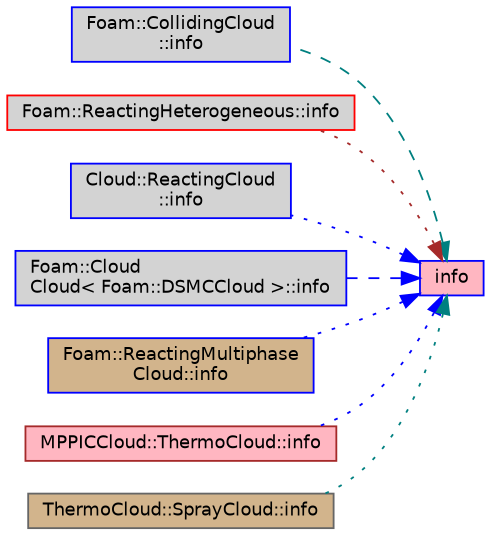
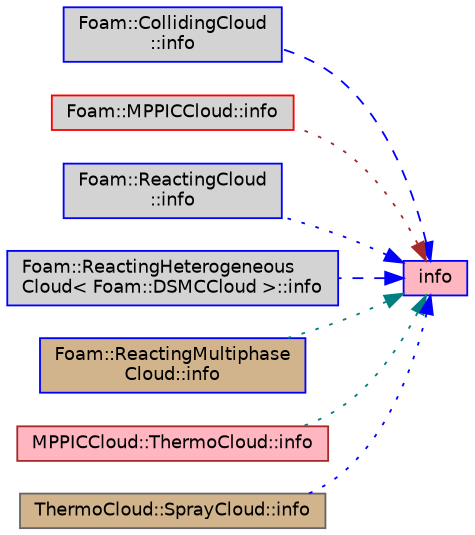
  digraph {
    rankdir=RL
    node [color=blue fillcolor=lightgrey fontname=Helvetica fontsize=10 shape=box style=filled]
    edge [color=blue dir=back fontname=Helvetica fontsize=10 labelfontname=Helvetica labelfontsize=10 style=dotted]
    n1 [fillcolor=lightpink fontcolor=black height=0.2 label=info width=0.4]
    n2 [height=0.2 label="Foam::CollidingCloud\l::info" width=0.4]
-   n3 [color=red height=0.2 label="Foam::ReactingHeterogeneous::info" width=0.4]
-   n4 [height=0.2 label="Cloud::ReactingCloud\l::info" width=0.4]
-   n5 [height=0.2 label="Foam::Cloud\lCloud\< Foam::DSMCCloud \>::info" width=0.4]
+   n3 [color=red height=0.2 label="Foam::MPPICCloud::info" width=0.4]
+   n4 [height=0.2 label="Foam::ReactingCloud\l::info" width=0.4]
+   n5 [height=0.2 label="Foam::ReactingHeterogeneous\lCloud\< Foam::DSMCCloud \>::info" width=0.4]
    n6 [fillcolor=tan height=0.2 label="Foam::ReactingMultiphase\lCloud::info" width=0.4]
    n7 [color=brown fillcolor=lightpink height=0.2 label="MPPICCloud::ThermoCloud::info" width=0.4]
    n8 [color=gray40 fillcolor=tan height=0.2 label="ThermoCloud::SprayCloud::info" width=0.4]
-   n1 -> n2 [color=teal style=dashed]
+   n1 -> n2 [style=dashed]
    n1 -> n3 [color=brown]
    n1 -> n4
    n1 -> n5 [style=dashed]
-   n1 -> n6
-   n1 -> n7
-   n1 -> n8 [color=teal]
+   n1 -> n6 [color=teal]
+   n1 -> n7 [color=teal]
+   n1 -> n8
  }
